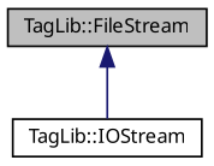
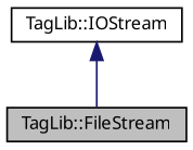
  digraph {
    fontname="Noto Sans"
    node [color=black fontname="Noto Sans" fontsize=10 shape=record style=filled]
    n1 [fillcolor=grey75 fontcolor=black height=0.2 label="TagLib::FileStream" width=0.4]
    n2 [fillcolor=white height=0.2 label="TagLib::IOStream" width=0.4]
-   n1 -> n2 [color=midnightblue dir=back fontname="Noto Sans" fontsize=10 labelfontname=Helvetica labelfontsize=10 style=solid]
+   n2 -> n1 [color=midnightblue dir=back fontname="Noto Sans" fontsize=10 labelfontname=Helvetica labelfontsize=10 style=solid]
  }
